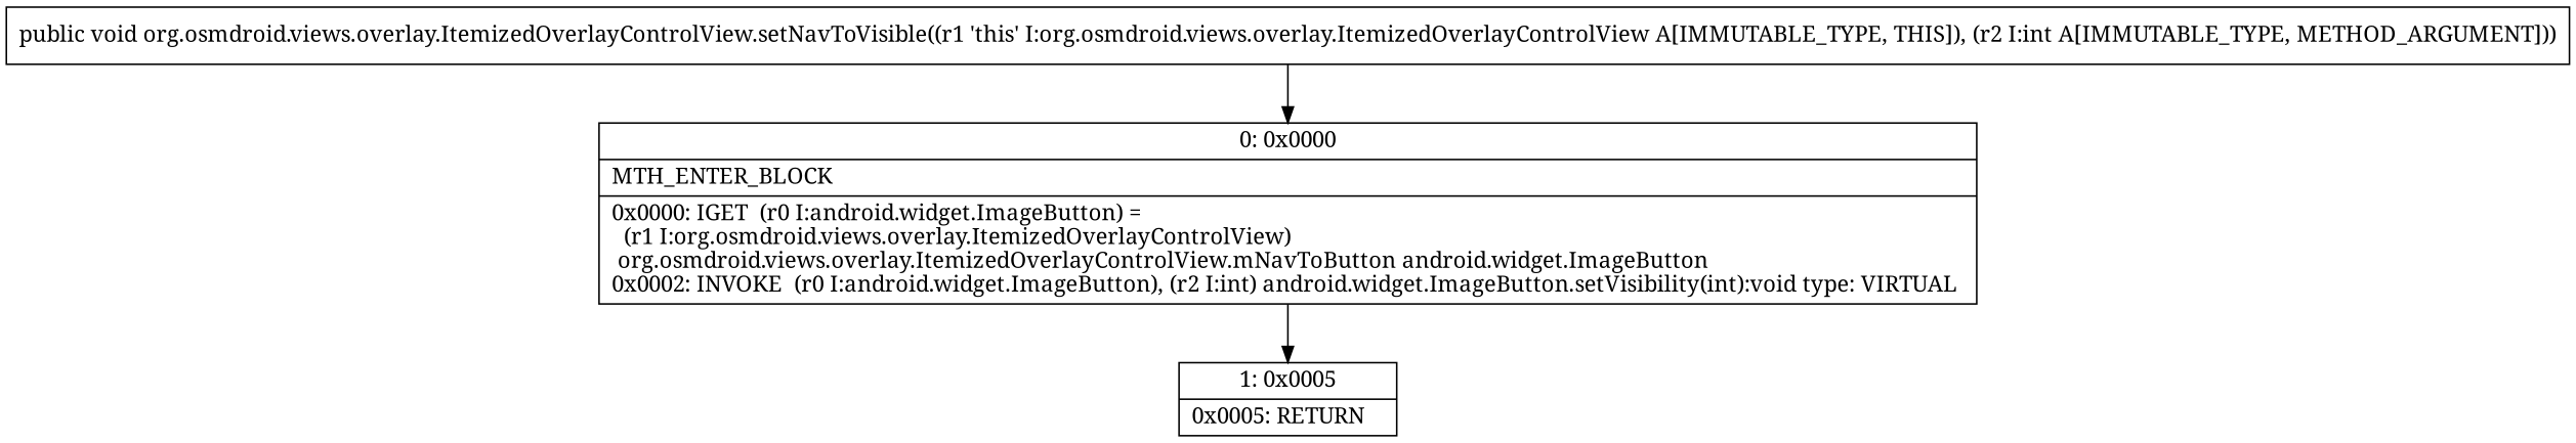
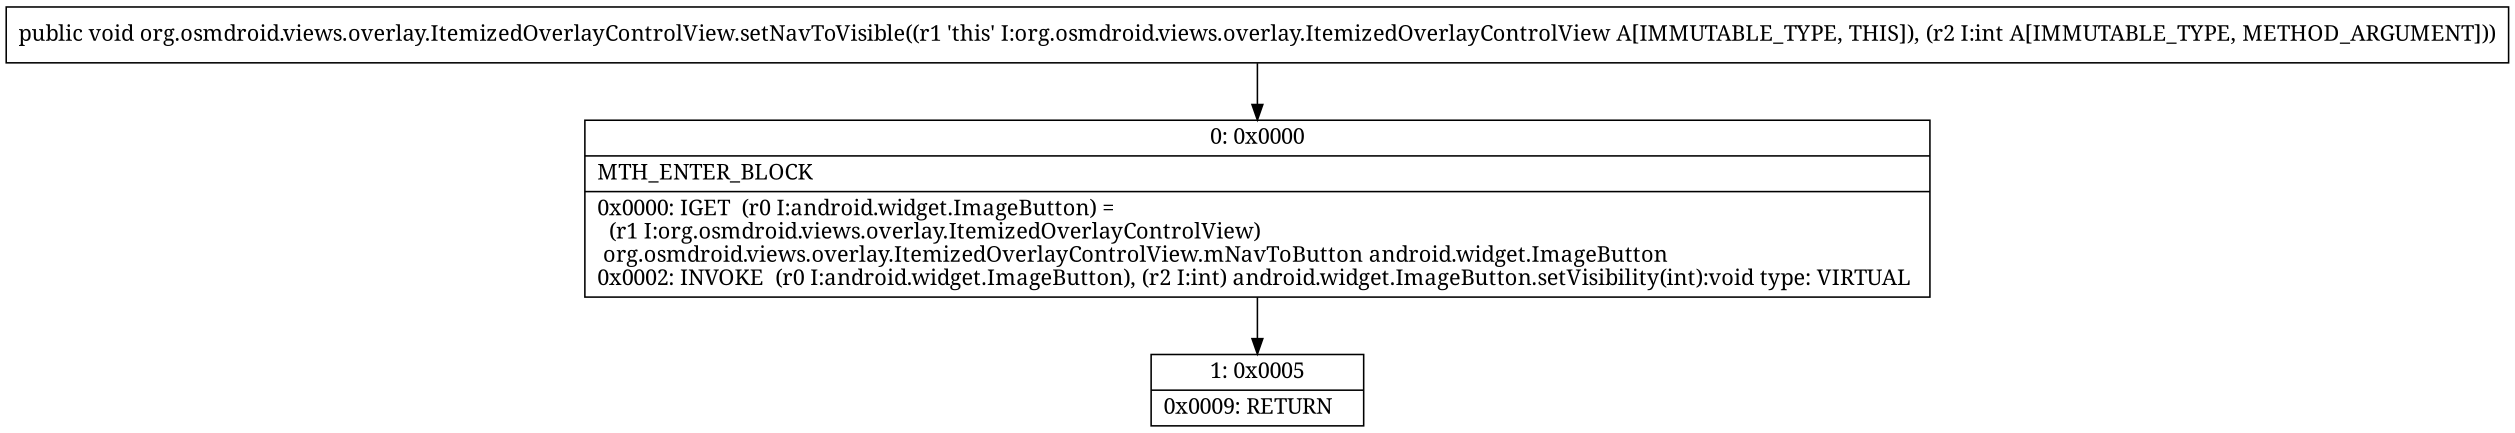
  digraph {
    fontname="Noto Serif"
    node [shape=record fontname="Noto Serif"]
    edge [fontname="Noto Serif"]
    n1 [label="{0\:\ 0x0000|MTH_ENTER_BLOCK\l|0x0000: IGET  (r0 I:android.widget.ImageButton) = \l  (r1 I:org.osmdroid.views.overlay.ItemizedOverlayControlView)\l org.osmdroid.views.overlay.ItemizedOverlayControlView.mNavToButton android.widget.ImageButton \l0x0002: INVOKE  (r0 I:android.widget.ImageButton), (r2 I:int) android.widget.ImageButton.setVisibility(int):void type: VIRTUAL \l}"]
-   n2 [label="{1\:\ 0x0005|0x0005: RETURN   \l}"]
+   n2 [label="{1\:\ 0x0005|0x0009: RETURN   \l}"]
    n3 [label="{public void org.osmdroid.views.overlay.ItemizedOverlayControlView.setNavToVisible((r1 'this' I:org.osmdroid.views.overlay.ItemizedOverlayControlView A[IMMUTABLE_TYPE, THIS]), (r2 I:int A[IMMUTABLE_TYPE, METHOD_ARGUMENT])) }"]
    n1 -> n2
    n3 -> n1
  }
